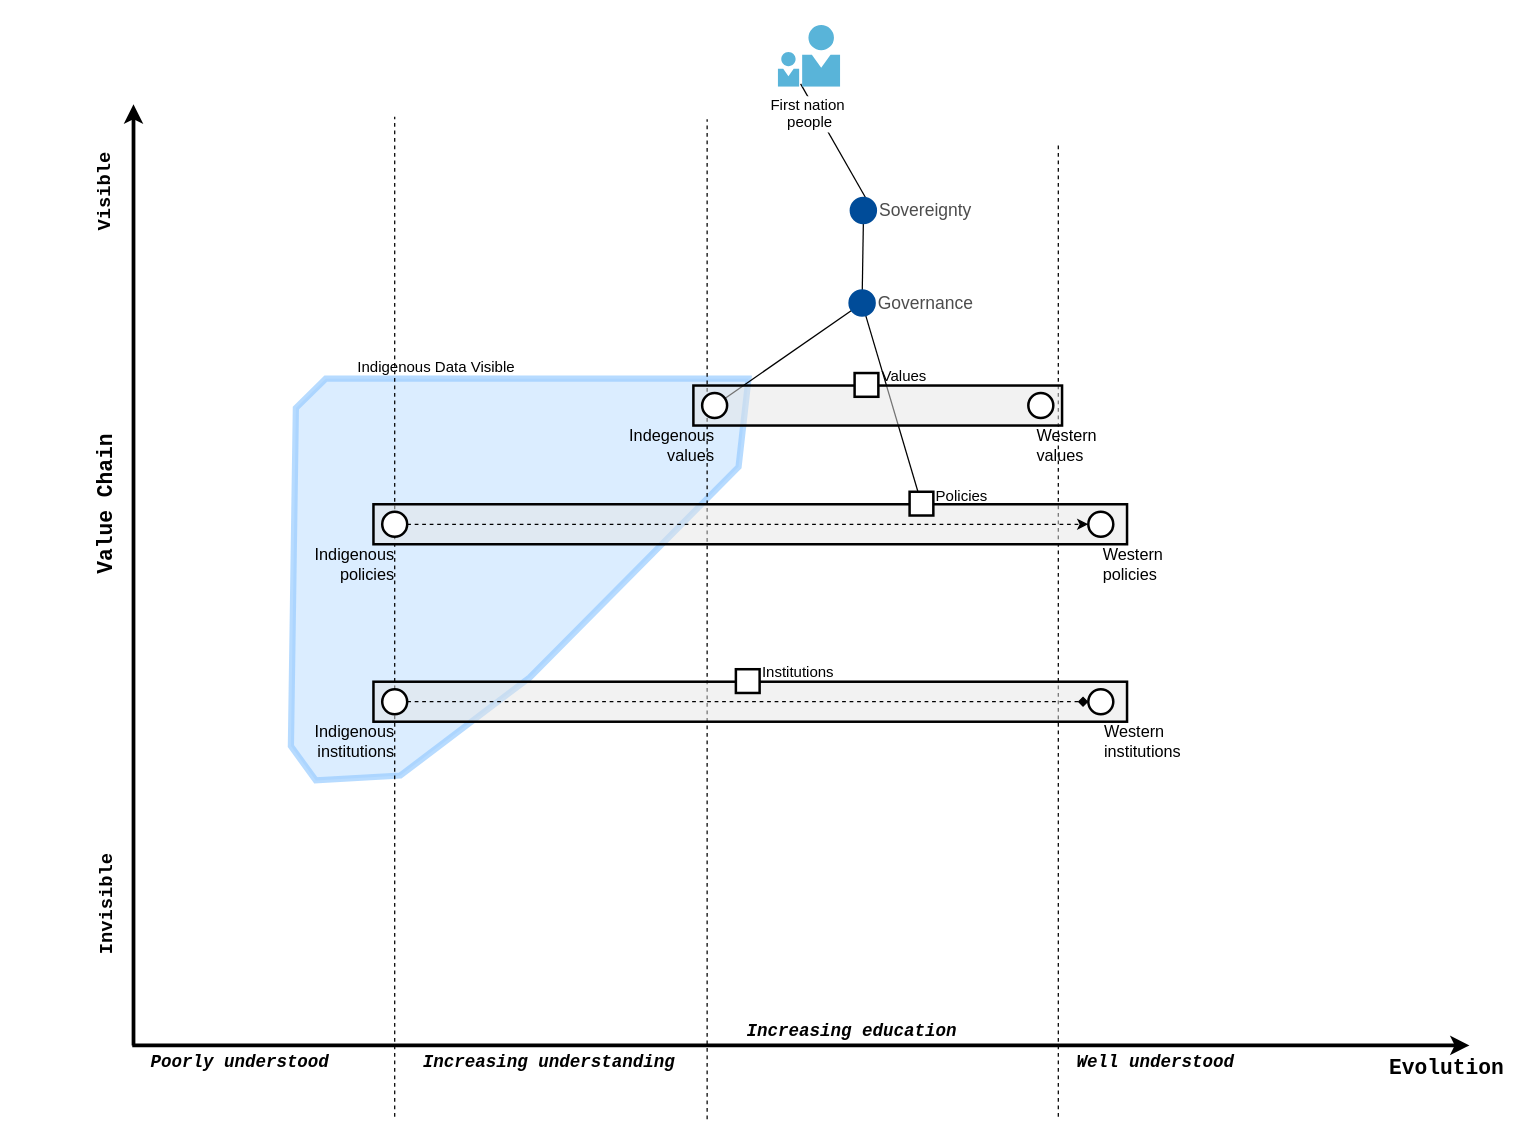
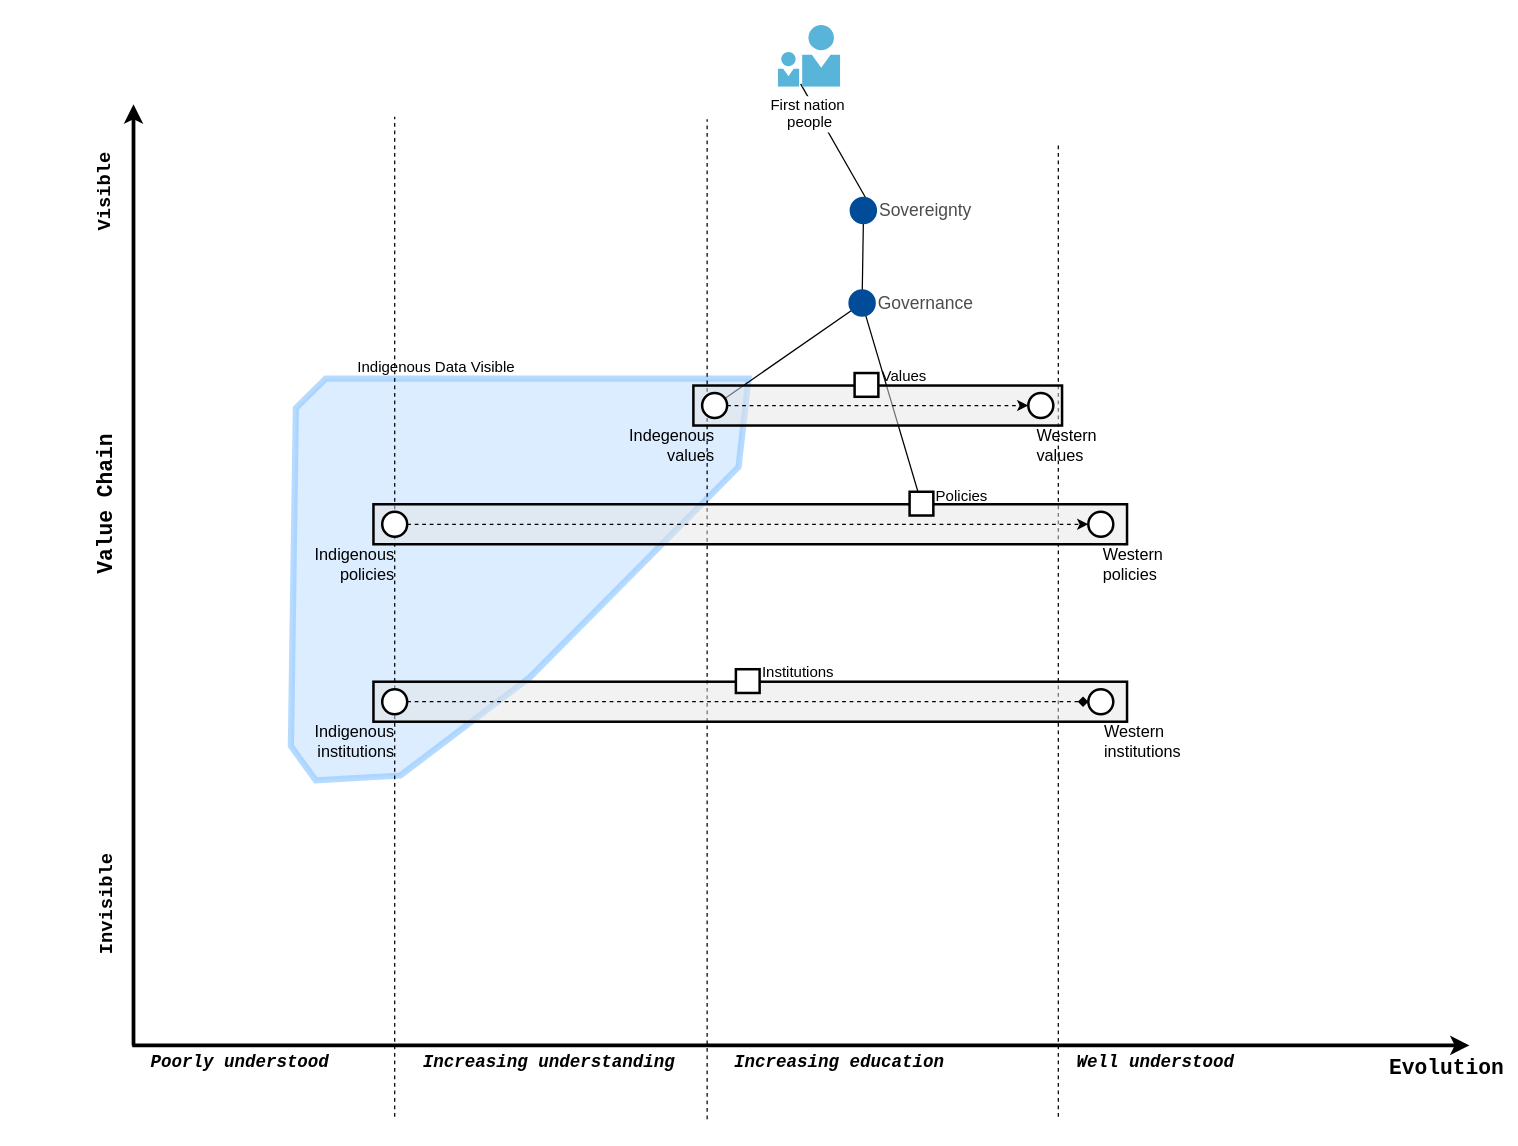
  <mxCell id="0" />
  <mxCell id="1" parent="0" />
  <mxCell id="2" value="" style="rounded=1;verticalLabelPosition=bottom;verticalAlign=top;html=1;shape=mxgraph.basic.polygon;polyCoords=[[0.78,0.06],[0.95,0.06],[0.93,0.24],[0.51,0.67],[0.25,0.87],[0.08,0.88],[0.03,0.81],[0.04,0.12],[0.1,0.06]];polyline=0;strokeWidth=5;fillColor=#CCE5FF;comic=0;enumerate=0;fixDash=0;arcSize=24;strokeColor=#99CCFF;fillOpacity=70;strokeOpacity=70;" vertex="1" parent="1"><mxGeometry x="220" y="279" width="398" height="392" as="geometry" /></mxCell>
  <mxCell id="3" value="" style="endArrow=none;dashed=1;html=1;strokeWidth=1;fontSize=26;strokeColor=#000000;rounded=0;deletable=0;cloneable=0;movable=0;bendable=0;anchorPointDirection=0;" edge="1" parent="1"><mxGeometry width="50" height="50" relative="1" as="geometry"><mxPoint x="565" y="895" as="sourcePoint" /><mxPoint x="565" y="95" as="targetPoint" /></mxGeometry></mxCell>
  <mxCell id="4" value="" style="endArrow=none;dashed=1;html=1;strokeWidth=1;fontSize=26;strokeColor=#000000;rounded=0;deletable=0;cloneable=0;movable=0;bendable=0;anchorPointDirection=0;" edge="1" parent="1"><mxGeometry width="50" height="50" relative="1" as="geometry"><mxPoint x="315" y="893" as="sourcePoint" /><mxPoint x="315" y="93" as="targetPoint" /></mxGeometry></mxCell>
  <mxCell id="5" value="" style="endArrow=none;dashed=1;html=1;strokeWidth=1;fontSize=26;strokeColor=#000000;rounded=0;deletable=0;cloneable=0;movable=0;bendable=0;anchorPointDirection=0;" edge="1" parent="1"><mxGeometry width="50" height="50" relative="1" as="geometry"><mxPoint x="846" y="893" as="sourcePoint" /><mxPoint x="846" y="113" as="targetPoint" /></mxGeometry></mxCell>
  <mxCell id="6" value="" style="endArrow=classic;html=1;strokeWidth=3;fontSize=26;rounded=0;" edge="1" parent="1"><mxGeometry width="50" height="50" relative="1" as="geometry"><mxPoint x="106" y="836" as="sourcePoint" /><mxPoint x="106" y="83" as="targetPoint" /></mxGeometry></mxCell>
  <mxCell id="7" value="" style="endArrow=classic;html=1;strokeWidth=3;fontSize=26;rounded=0;" edge="1" parent="1"><mxGeometry width="50" height="50" relative="1" as="geometry"><mxPoint x="105" y="836" as="sourcePoint" /><mxPoint x="1175" y="836" as="targetPoint" /></mxGeometry></mxCell>
  <mxCell id="8" value="&lt;i&gt;Poorly understood&lt;/i&gt;" style="text;html=1;strokeColor=none;fillColor=none;align=left;verticalAlign=top;whiteSpace=wrap;rounded=0;labelPosition=center;verticalLabelPosition=middle;fontFamily=Courier New;fontStyle=1;fontSize=14;" vertex="1" parent="1"><mxGeometry x="118" y="835" width="149" height="28" as="geometry" /></mxCell>
  <mxCell id="9" value="&lt;i&gt;Increasing understanding&lt;/i&gt;" style="text;html=1;strokeColor=none;fillColor=none;align=left;verticalAlign=top;whiteSpace=wrap;rounded=0;labelPosition=center;verticalLabelPosition=middle;fontFamily=Courier New;fontStyle=1;fontSize=14;" vertex="1" parent="1"><mxGeometry x="336" y="835" width="211" height="28" as="geometry" /></mxCell>
- <mxCell id="10" value="&lt;i&gt;Increasing education&lt;/i&gt;" style="text;html=1;strokeColor=none;fillColor=none;align=left;verticalAlign=top;whiteSpace=wrap;rounded=0;labelPosition=center;verticalLabelPosition=middle;fontFamily=Courier New;fontStyle=1;fontSize=14;" vertex="1" parent="1"><mxGeometry x="595" y="810" width="184" height="28" as="geometry" /></mxCell>
+ <mxCell id="10" value="&lt;i&gt;Increasing education&lt;/i&gt;" style="text;html=1;strokeColor=none;fillColor=none;align=left;verticalAlign=top;whiteSpace=wrap;rounded=0;labelPosition=center;verticalLabelPosition=middle;fontFamily=Courier New;fontStyle=1;fontSize=14;" vertex="1" parent="1"><mxGeometry x="585" y="835" width="184" height="28" as="geometry" /></mxCell>
  <mxCell id="11" value="&lt;i&gt;Well understood&lt;/i&gt;" style="text;html=1;strokeColor=none;fillColor=none;align=left;verticalAlign=top;whiteSpace=wrap;rounded=0;labelPosition=center;verticalLabelPosition=middle;fontFamily=Courier New;fontStyle=1;fontSize=14;" vertex="1" parent="1"><mxGeometry x="859" y="835" width="201" height="28" as="geometry" /></mxCell>
  <mxCell id="12" value="Evolution" style="text;html=1;strokeColor=none;fillColor=none;align=center;verticalAlign=middle;whiteSpace=wrap;rounded=0;shadow=0;glass=0;comic=0;fontFamily=Courier New;fontSize=17;fontStyle=1" vertex="1" parent="1"><mxGeometry x="1122" y="845" width="70" height="20" as="geometry" /></mxCell>
  <mxCell id="13" value="Value Chain" style="text;html=1;strokeColor=none;fillColor=none;align=center;verticalAlign=middle;whiteSpace=wrap;rounded=0;shadow=0;glass=0;comic=0;fontFamily=Courier New;fontSize=17;fontStyle=1;rotation=-90;" vertex="1" parent="1"><mxGeometry x="20" y="393" width="130" height="20" as="geometry" /></mxCell>
  <mxCell id="14" value="Visible" style="text;html=1;strokeColor=none;fillColor=none;align=center;verticalAlign=middle;whiteSpace=wrap;rounded=0;shadow=0;glass=0;comic=0;fontFamily=Courier New;fontSize=15;fontStyle=1;rotation=-90;" vertex="1" parent="1"><mxGeometry x="39" y="143" width="90" height="20" as="geometry" /></mxCell>
  <mxCell id="15" value="Invisible" style="text;html=1;strokeColor=none;fillColor=none;align=center;verticalAlign=middle;whiteSpace=wrap;rounded=0;shadow=0;glass=0;comic=0;fontFamily=Courier New;fontSize=15;fontStyle=1;rotation=-90;" vertex="1" parent="1"><mxGeometry x="40" y="713" width="90" height="20" as="geometry" /></mxCell>
  <mxCell id="16" style="edgeStyle=none;rounded=0;orthogonalLoop=1;jettySize=auto;html=1;startArrow=none;startFill=0;endArrow=none;endFill=0;strokeWidth=1;entryX=0.774;entryY=0.307;entryDx=0;entryDy=0;entryPerimeter=0;exitX=0.356;exitY=0.942;exitDx=0;exitDy=0;exitPerimeter=0;" edge="1" parent="1" source="17" target="19"><mxGeometry relative="1" as="geometry"><mxPoint x="598.857" y="133.286" as="targetPoint" /></mxGeometry></mxCell>
  <mxCell id="17" value="First nation&amp;nbsp;&lt;br&gt;people" style="aspect=fixed;html=1;perimeter=none;align=center;shadow=0;dashed=0;image;fontSize=12;image=img/lib/mscae/PersonWithFriend.svg;rounded=0;glass=0;comic=0;strokeColor=#808080;strokeWidth=3;fillColor=none;" vertex="1" parent="1"><mxGeometry x="622" y="20" width="50" height="49.5" as="geometry" /></mxCell>
  <mxCell id="18" style="edgeStyle=none;rounded=0;orthogonalLoop=1;jettySize=auto;html=1;startArrow=none;startFill=0;endArrow=none;endFill=0;strokeWidth=1;" edge="1" parent="1" source="19" target="22"><mxGeometry relative="1" as="geometry"><mxPoint x="546" y="204" as="targetPoint" /></mxGeometry></mxCell>
  <mxCell id="19" value="Sovereignty" style="ellipse;whiteSpace=wrap;html=1;aspect=fixed;strokeWidth=2;strokeColor=#004C99;fontFamily=Helvetica;fontSize=14;align=left;fontColor=#4D4D4D;fillColor=#004C99;spacingLeft=21;" vertex="1" parent="1"><mxGeometry x="680" y="158" width="20" height="20" as="geometry" /></mxCell>
  <mxCell id="20" style="edgeStyle=none;rounded=0;orthogonalLoop=1;jettySize=auto;html=1;startArrow=none;startFill=0;endArrow=none;endFill=0;strokeWidth=1;" edge="1" parent="1" source="22" target="31"><mxGeometry relative="1" as="geometry" /></mxCell>
  <mxCell id="21" style="edgeStyle=none;rounded=0;orthogonalLoop=1;jettySize=auto;html=1;startArrow=none;startFill=0;endArrow=none;endFill=0;strokeWidth=1;" edge="1" parent="1" source="22" target="26"><mxGeometry relative="1" as="geometry" /></mxCell>
  <mxCell id="22" value="Governance" style="ellipse;whiteSpace=wrap;html=1;aspect=fixed;strokeWidth=2;strokeColor=#004C99;fontFamily=Helvetica;fontSize=14;align=left;fontColor=#4D4D4D;fillColor=#004C99;spacingLeft=21;" vertex="1" parent="1"><mxGeometry x="679" y="232" width="20" height="20" as="geometry" /></mxCell>
  <mxCell id="23" value="" style="group" vertex="1" connectable="0" parent="1"><mxGeometry x="554" y="298" width="337" height="42" as="geometry" /></mxCell>
  <mxCell id="24" value="" style="rounded=0;whiteSpace=wrap;html=1;strokeWidth=2;fillColor=#E6E6E6;fillOpacity=50;" vertex="1" parent="23"><mxGeometry y="10" width="295" height="32" as="geometry" /></mxCell>
  <mxCell id="25" value="Values" style="whiteSpace=wrap;html=1;aspect=fixed;strokeWidth=2;spacingLeft=60;spacingBottom=14;" vertex="1" parent="23"><mxGeometry x="129" width="19" height="19" as="geometry" /></mxCell>
  <mxCell id="26" value="Indegenous&lt;br&gt;values" style="ellipse;whiteSpace=wrap;html=1;aspect=fixed;strokeColor=#000000;fillColor=#ffffff;fontFamily=Helvetica;fontSize=13;align=right;strokeWidth=2;spacingRight=-12;spacingBottom=0;verticalAlign=top;labelPosition=left;verticalLabelPosition=bottom;" vertex="1" parent="23"><mxGeometry x="7" y="16" width="20" height="20" as="geometry" /></mxCell>
  <mxCell id="27" value="Western&amp;nbsp;&lt;br&gt;values" style="ellipse;whiteSpace=wrap;html=1;aspect=fixed;strokeColor=#000000;fillColor=#ffffff;fontFamily=Helvetica;fontSize=13;align=left;strokeWidth=2;labelPosition=right;verticalLabelPosition=bottom;verticalAlign=top;spacingRight=0;spacingLeft=-15;" vertex="1" parent="23"><mxGeometry x="268" y="16" width="20" height="20" as="geometry" /></mxCell>
+ <mxCell id="28" value="" style="endArrow=classic;html=1;rounded=0;exitX=1;exitY=0.5;exitDx=0;exitDy=0;entryX=0;entryY=0.5;entryDx=0;entryDy=0;strokeWidth=1;dashed=1;" edge="1" parent="23" source="26" target="27"><mxGeometry width="50" height="50" relative="1" as="geometry"><mxPoint x="89" y="145" as="sourcePoint" /><mxPoint x="139" y="95" as="targetPoint" /></mxGeometry></mxCell>
  <mxCell id="29" value="" style="group;sketch=0;fillColor=none;" vertex="1" connectable="0" parent="1"><mxGeometry x="298" y="393" width="603" height="42" as="geometry" /></mxCell>
  <mxCell id="30" value="" style="rounded=0;whiteSpace=wrap;html=1;strokeWidth=2;fillColor=#E6E6E6;shadow=0;sketch=0;fillOpacity=50;" vertex="1" parent="29"><mxGeometry y="10" width="603" height="32" as="geometry" /></mxCell>
  <mxCell id="31" value="Policies" style="whiteSpace=wrap;html=1;aspect=fixed;strokeWidth=2;spacingLeft=65;spacingBottom=12;" vertex="1" parent="29"><mxGeometry x="429" width="19" height="19" as="geometry" /></mxCell>
  <mxCell id="32" value="Indigenous policies" style="ellipse;whiteSpace=wrap;html=1;aspect=fixed;strokeColor=#000000;fillColor=#ffffff;fontFamily=Helvetica;fontSize=13;align=right;strokeWidth=2;labelPosition=left;verticalLabelPosition=bottom;verticalAlign=top;spacingRight=-12;" vertex="1" parent="29"><mxGeometry x="7" y="16" width="20" height="20" as="geometry" /></mxCell>
  <mxCell id="33" value="Western policies" style="ellipse;whiteSpace=wrap;html=1;aspect=fixed;strokeColor=#000000;fillColor=#ffffff;fontFamily=Helvetica;fontSize=13;align=left;strokeWidth=2;labelPosition=right;verticalLabelPosition=bottom;verticalAlign=top;spacingLeft=-10;" vertex="1" parent="29"><mxGeometry x="572" y="16" width="20" height="20" as="geometry" /></mxCell>
  <mxCell id="34" value="" style="endArrow=classic;html=1;rounded=0;exitX=1;exitY=0.5;exitDx=0;exitDy=0;entryX=0;entryY=0.5;entryDx=0;entryDy=0;strokeWidth=1;dashed=1;" edge="1" parent="29" source="32" target="33"><mxGeometry width="50" height="50" relative="1" as="geometry"><mxPoint x="89" y="145" as="sourcePoint" /><mxPoint x="139" y="95" as="targetPoint" /></mxGeometry></mxCell>
  <mxCell id="35" value="" style="group" vertex="1" connectable="0" parent="1"><mxGeometry x="298" y="535" width="603" height="42" as="geometry" /></mxCell>
  <mxCell id="36" value="" style="rounded=0;whiteSpace=wrap;html=1;strokeWidth=2;fillColor=#E6E6E6;fillOpacity=50;" vertex="1" parent="35"><mxGeometry y="10" width="603" height="32" as="geometry" /></mxCell>
  <mxCell id="37" value="Institutions" style="whiteSpace=wrap;html=1;aspect=fixed;strokeWidth=2;spacingLeft=80;spacingBottom=13;" vertex="1" parent="35"><mxGeometry x="290" width="19" height="19" as="geometry" /></mxCell>
  <mxCell id="38" value="Indigenous institutions" style="ellipse;whiteSpace=wrap;html=1;aspect=fixed;strokeColor=#000000;fillColor=#ffffff;fontFamily=Helvetica;fontSize=13;align=right;strokeWidth=2;labelPosition=left;verticalLabelPosition=bottom;verticalAlign=top;spacingRight=-12;" vertex="1" parent="35"><mxGeometry x="7" y="16" width="20" height="20" as="geometry" /></mxCell>
  <mxCell id="39" value="Western institutions" style="ellipse;whiteSpace=wrap;html=1;aspect=fixed;strokeColor=#000000;fillColor=#ffffff;fontFamily=Helvetica;fontSize=13;align=left;strokeWidth=2;labelPosition=right;verticalLabelPosition=bottom;verticalAlign=top;spacingLeft=-9;" vertex="1" parent="35"><mxGeometry x="572" y="16" width="20" height="20" as="geometry" /></mxCell>
  <mxCell id="40" value="" style="endArrow=diamond;html=1;rounded=0;exitX=1;exitY=0.5;exitDx=0;exitDy=0;entryX=0;entryY=0.5;entryDx=0;entryDy=0;strokeWidth=1;dashed=1;" edge="1" parent="35" source="38" target="39"><mxGeometry width="50" height="50" relative="1" as="geometry"><mxPoint x="89" y="145" as="sourcePoint" /><mxPoint x="139" y="95" as="targetPoint" /></mxGeometry></mxCell>
  <mxCell id="41" style="edgeStyle=none;rounded=0;orthogonalLoop=1;jettySize=auto;html=1;exitX=0;exitY=0;exitDx=0;exitDy=0;startArrow=none;startFill=0;endArrow=none;endFill=0;strokeWidth=1;" edge="1" parent="1"><mxGeometry relative="1" as="geometry"><mxPoint x="554.929" y="162.929" as="sourcePoint" /><mxPoint x="554.929" y="162.929" as="targetPoint" /></mxGeometry></mxCell>
  <mxCell id="42" value="Indigenous Data Visible" style="text;html=1;align=center;verticalAlign=middle;resizable=0;points=[];autosize=1;strokeColor=none;fillColor=none;" vertex="1" parent="1"><mxGeometry x="266" y="285" width="164" height="18" as="geometry" /></mxCell>
